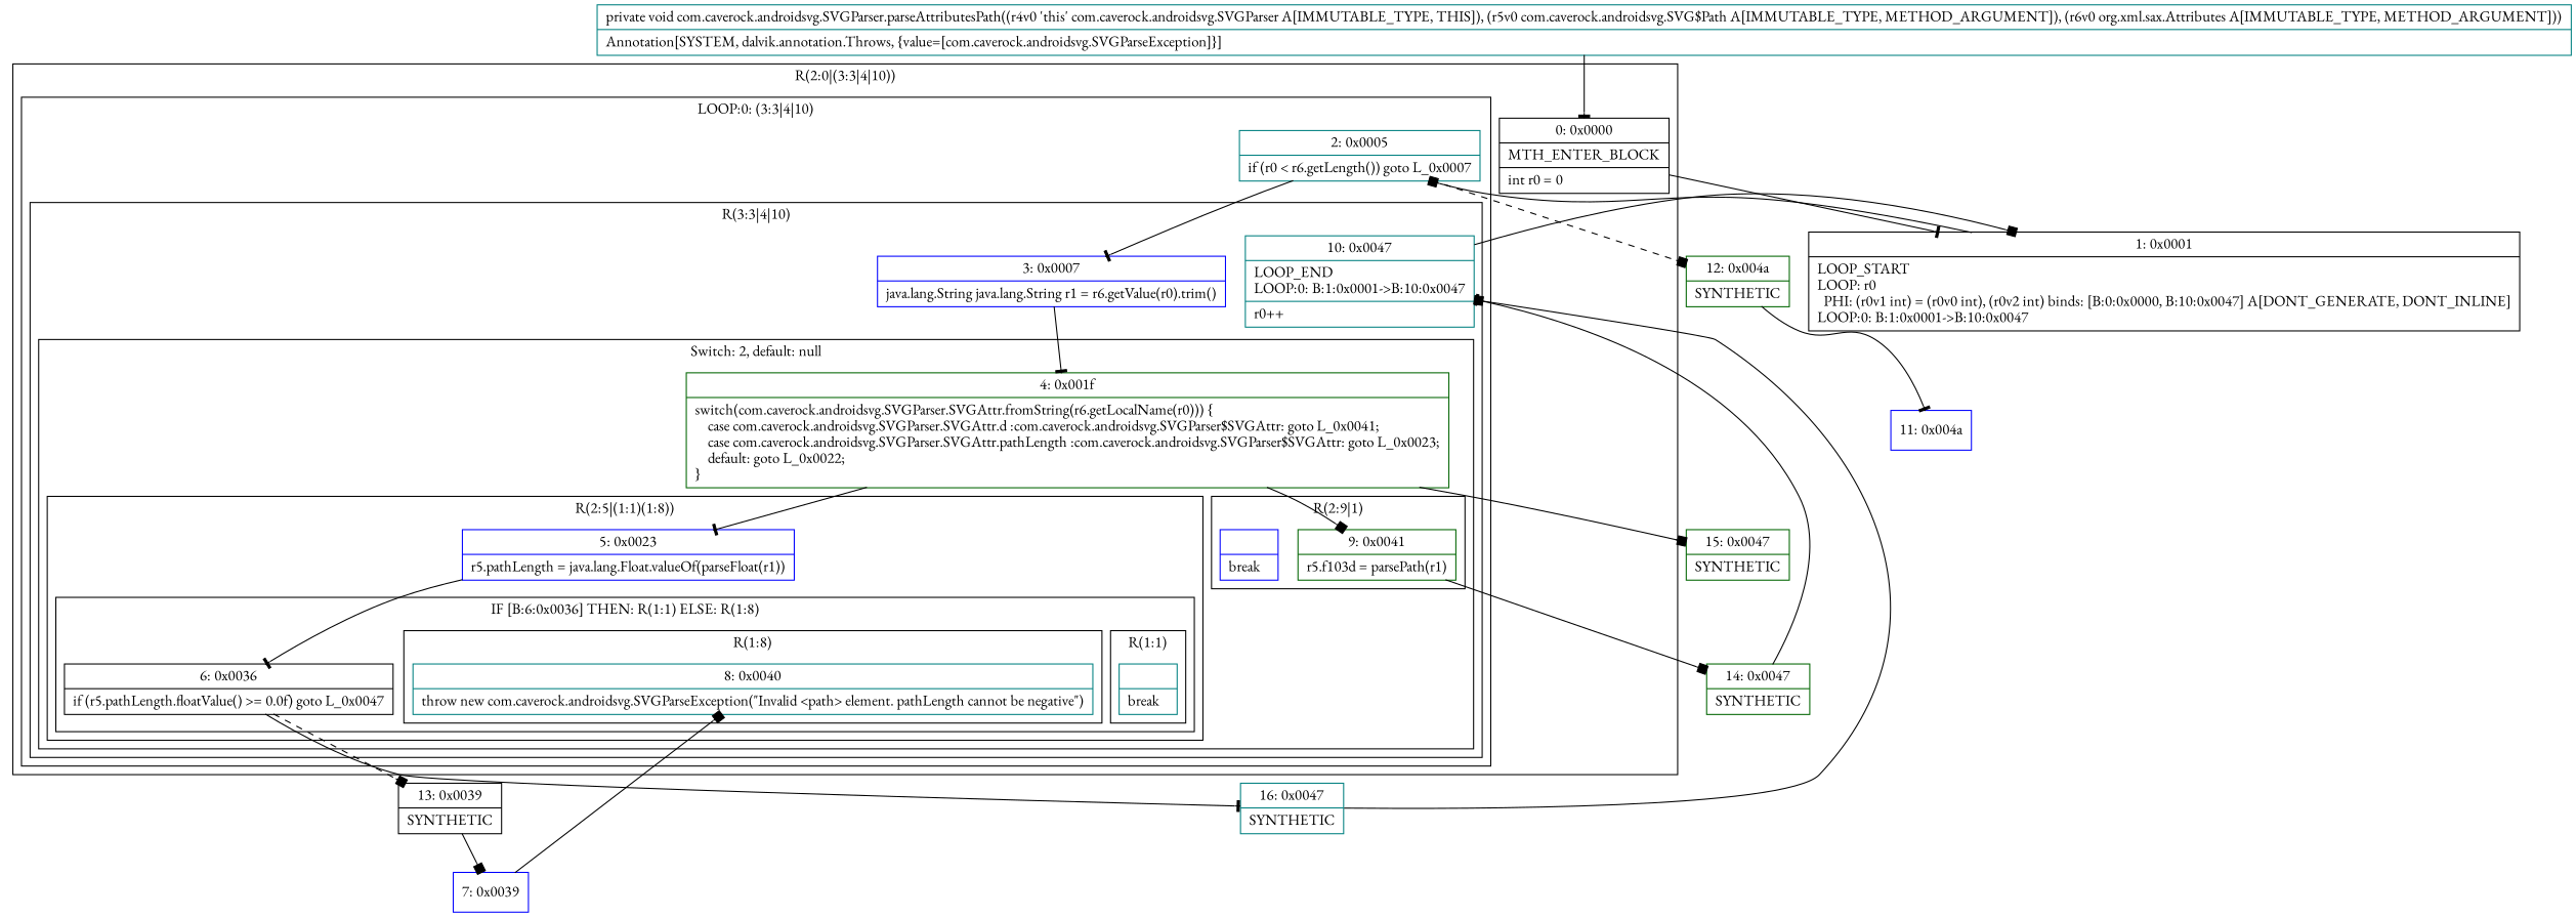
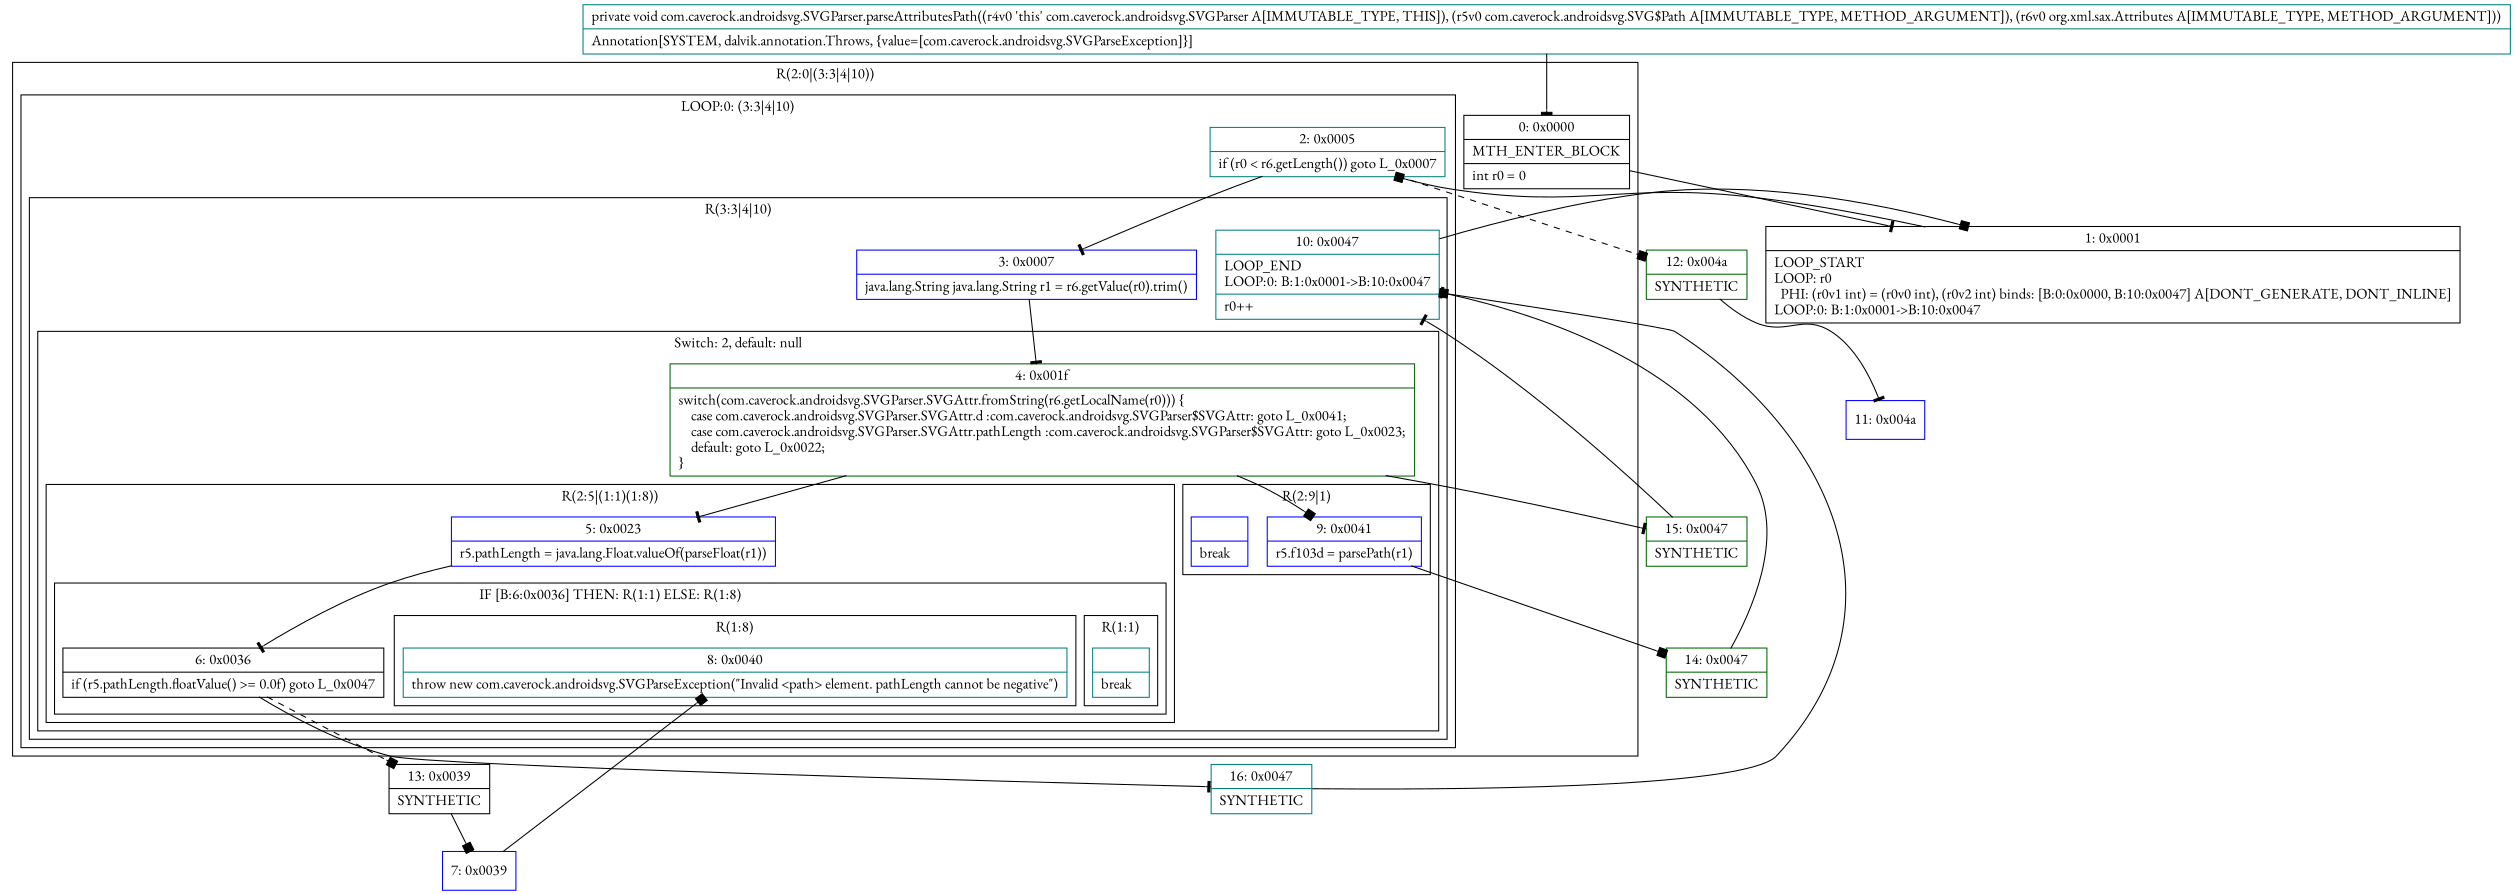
  digraph {
    fontname="EB Garamond"
    node [color=teal fontname="EB Garamond" shape=record]
    edge [arrowhead=tee fontname="EB Garamond"]
-   n1 [color=darkgreen label="{9\:\ 0x0041|r5.f103d = parsePath(r1)\l}"]
+   n1 [color=blue label="{9\:\ 0x0041|r5.f103d = parsePath(r1)\l}"]
    n2 [color=blue label="{|break\l}"]
    n3 [label="{|break\l}"]
    n4 [label="{8\:\ 0x0040|throw new com.caverock.androidsvg.SVGParseException(\"Invalid \<path\> element. pathLength cannot be negative\")\l}"]
    n5 [color=black label="{6\:\ 0x0036|if (r5.pathLength.floatValue() \>= 0.0f) goto L_0x0047\l}"]
    n6 [color=blue label="{5\:\ 0x0023|r5.pathLength = java.lang.Float.valueOf(parseFloat(r1))\l}"]
    n7 [color=darkgreen label="{4\:\ 0x001f|switch(com.caverock.androidsvg.SVGParser.SVGAttr.fromString(r6.getLocalName(r0))) \{\l    case com.caverock.androidsvg.SVGParser.SVGAttr.d :com.caverock.androidsvg.SVGParser$SVGAttr: goto L_0x0041;\l    case com.caverock.androidsvg.SVGParser.SVGAttr.pathLength :com.caverock.androidsvg.SVGParser$SVGAttr: goto L_0x0023;\l    default: goto L_0x0022;\l\}\l}"]
    n8 [color=blue label="{3\:\ 0x0007|java.lang.String java.lang.String r1 = r6.getValue(r0).trim()\l}"]
    n9 [label="{10\:\ 0x0047|LOOP_END\lLOOP:0: B:1:0x0001\-\>B:10:0x0047\l|r0++\l}"]
    n10 [label="{2\:\ 0x0005|if (r0 \< r6.getLength()) goto L_0x0007\l}"]
    n11 [color=black label="{0\:\ 0x0000|MTH_ENTER_BLOCK\l|int r0 = 0\l}"]
    n12 [color=darkgreen label="{14\:\ 0x0047|SYNTHETIC\l}"]
    n13 [color=black label="{13\:\ 0x0039|SYNTHETIC\l}"]
    n14 [label="{16\:\ 0x0047|SYNTHETIC\l}"]
    n15 [color=darkgreen label="{15\:\ 0x0047|SYNTHETIC\l}"]
    n16 [color=black label="{1\:\ 0x0001|LOOP_START\lLOOP: r0 \l  PHI: (r0v1 int) = (r0v0 int), (r0v2 int) binds: [B:0:0x0000, B:10:0x0047] A[DONT_GENERATE, DONT_INLINE]\lLOOP:0: B:1:0x0001\-\>B:10:0x0047\l}"]
    n17 [color=darkgreen label="{12\:\ 0x004a|SYNTHETIC\l}"]
    n18 [color=blue label="{11\:\ 0x004a}"]
    n19 [color=blue label="{7\:\ 0x0039}"]
    n20 [label="{private void com.caverock.androidsvg.SVGParser.parseAttributesPath((r4v0 'this' com.caverock.androidsvg.SVGParser A[IMMUTABLE_TYPE, THIS]), (r5v0 com.caverock.androidsvg.SVG$Path A[IMMUTABLE_TYPE, METHOD_ARGUMENT]), (r6v0 org.xml.sax.Attributes A[IMMUTABLE_TYPE, METHOD_ARGUMENT]))  | Annotation[SYSTEM, dalvik.annotation.Throws, \{value=[com.caverock.androidsvg.SVGParseException]\}]\l}"]
    subgraph cluster_1 {
      label="R(2:0|(3:3|4|10))"
      n11
      subgraph cluster_2 {
        label="LOOP:0: (3:3|4|10)"
        n10
        subgraph cluster_3 {
          label="R(3:3|4|10)"
          n8
          n9
          subgraph cluster_4 {
            label="Switch: 2, default: null"
            n7
            subgraph cluster_5 {
              label="R(2:9|1)"
              n1
              n2
            }
            subgraph cluster_6 {
              label="R(2:5|(1:1)(1:8))"
              n6
              subgraph cluster_7 {
                label="IF [B:6:0x0036] THEN: R(1:1) ELSE: R(1:8)"
                n5
                subgraph cluster_8 {
                  label="R(1:1)"
                  n3
                }
                subgraph cluster_9 {
                  label="R(1:8)"
                  n4
                }
              }
            }
          }
        }
      }
    }
    n1 -> n12 [arrowhead=box]
    n5 -> n13 [arrowhead=box style=dashed]
    n5 -> n14
    n6 -> n5
    n7 -> n1 [arrowhead=box]
    n7 -> n6
-   n7 -> n15 [arrowhead=box]
+   n7 -> n15
    n8 -> n7
    n9 -> n16 [arrowhead=box]
    n10 -> n8
    n10 -> n17 [arrowhead=box style=dashed]
    n11 -> n16
    n12 -> n9
    n13 -> n19 [arrowhead=box]
    n14 -> n9 [arrowhead=box]
+   n15 -> n9
    n16 -> n10 [arrowhead=box]
    n17 -> n18
    n19 -> n4 [arrowhead=box]
    n20 -> n11
  }
